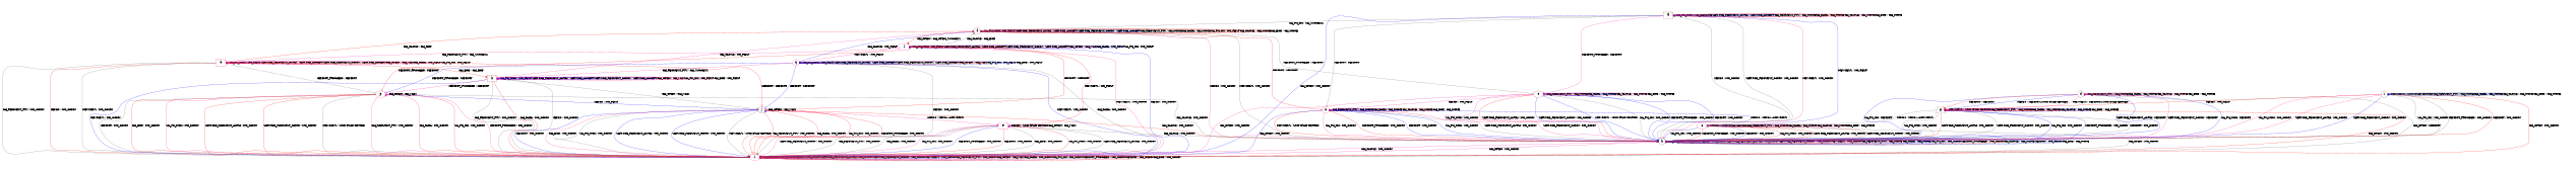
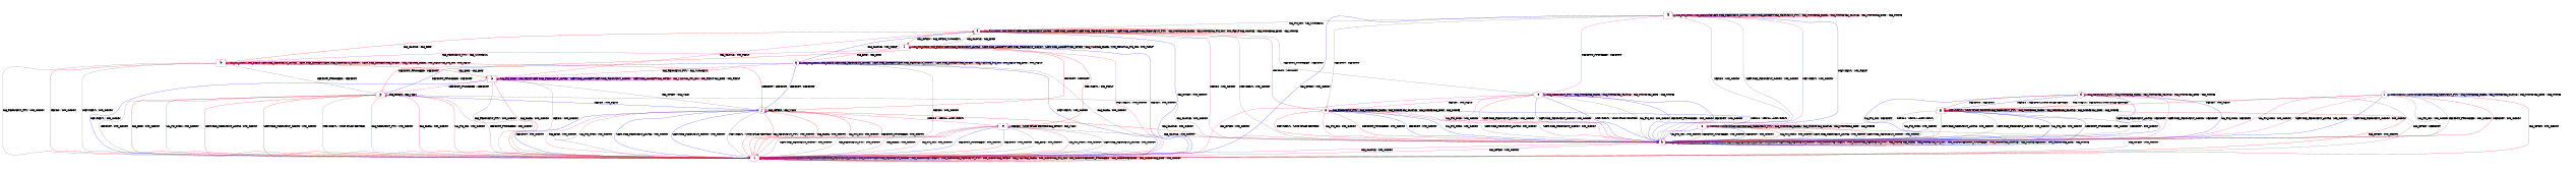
  digraph {
    "Incoming time"=0.06015348434448242
    "Outgoing time"=0.11805868148803711
    Output="{'States': 18, 'Transitions': 222, 'Filename': '../results/ssh/DropBear-DropBear-z3-5.dot'}"
    Reference="{'States': 18, 'Transitions': 222, 'Filename': '../subjects/ssh/DropBear.dot'}"
    Solver=z3
    Updated="{'States': 18, 'Transitions': 222, 'Filename': '../subjects/ssh/DropBear.dot'}"
    "f-measure"=1.0
    precision=1.0
    recall=1.0
    node [color=brown shape=circle]
    edge [arrowhead=odot color=gray40]
    a [shape=note]
    f
    h
    i [color=deeppink shape=ellipse]
    n [color=deeppink]
    o [shape=ellipse]
    l [color=deeppink shape=note]
    c [color=deeppink shape=ellipse]
    b [color=deeppink shape=note]
    j
    p [color=deeppink shape=ellipse]
    q [color=deeppink]
    k [shape=note]
    e [color=deeppink shape=note]
    d
    g [shape=trapezium]
    r
    a -> a [arrowhead=onormal color=deeppink label="UA_PK_NOK / UA_FAILURE"]
    a -> a [color=red label="SERVICE_REQUEST_AUTH / SERVICE_ACCEPT"]
    a -> a [arrowhead=onormal color=blue label="CH_REQUEST_PTY / CH_NONE"]
    a -> a [label="CH_DATA / CH_NONE"]
    a -> a [arrowhead=onormal color=red label="CH_CLOSE / CH_NONE"]
    a -> a [arrowhead=onormal color=deeppink label="CH_EOF / CH_NONE"]
    a -> f [label="UA_PK_OK / UA_SUCCESS"]
    a -> h [arrowhead=onormal label="KEX30 / NO_CONN"]
    a -> h [label="SERVICE_REQUEST_CONN / NO_CONN"]
    a -> h [color=deeppink label="NEWKEYS / NO_CONN"]
    a -> i [color=blue label="CH_OPEN / NO_CONN"]
    a -> n [label="KEXINIT / KEXINIT"]
    a -> o [arrowhead=dot color=deeppink label="KEXINIT_PROCEED / KEXINIT"]
    f -> f [color=deeppink label="UA_PK_NOK / NO_RESP"]
    f -> f [arrowhead=dot color=deeppink label="SERVICE_REQUEST_AUTH / SERVICE_ACCEPT"]
    f -> f [arrowhead=dot color=deeppink label="SERVICE_REQUEST_CONN / SERVICE_ACCEPT"]
    f -> f [arrowhead=onormal color=blue label="CH_REQUEST_PTY / CH_NONE"]
    f -> f [label="CH_DATA / CH_NONE"]
    f -> f [label="UA_PK_OK / NO_RESP"]
    f -> f [arrowhead=onormal color=red label="CH_CLOSE / CH_NONE"]
    f -> f [color=red label="CH_EOF / CH_NONE"]
    f -> h [arrowhead=onormal color=deeppink label="KEX30 / NO_CONN"]
    f -> h [arrowhead=onormal label="NEWKEYS / NO_CONN"]
    f -> n [arrowhead=onormal color=red label="KEXINIT / KEXINIT"]
    f -> o [label="KEXINIT_PROCEED / KEXINIT"]
    f -> l [arrowhead=dot color=red label="CH_OPEN / CH_OPEN_SUCCESS"]
    h -> h [arrowhead=dot color=deeppink label="UA_PK_NOK / NO_CONN"]
    h -> h [arrowhead=dot label="KEX30 / NO_CONN"]
    h -> h [color=blue label="SERVICE_REQUEST_AUTH / NO_CONN"]
    h -> h [arrowhead=dot label="SERVICE_REQUEST_CONN / NO_CONN"]
    h -> h [arrowhead=onormal color=deeppink label="NEWKEYS / NO_CONN"]
    h -> h [color=red label="CH_REQUEST_PTY / CH_NONE"]
    h -> h [arrowhead=onormal color=red label="CH_DATA / CH_NONE"]
    h -> h [arrowhead=dot color=blue label="UA_PK_OK / NO_CONN"]
    h -> h [color=blue label="KEXINIT_PROCEED / NO_CONN"]
    h -> h [arrowhead=dot color=red label="CH_CLOSE / CH_NONE"]
    h -> h [label="KEXINIT / NO_CONN"]
    h -> h [arrowhead=onormal color=blue label="CH_EOF / CH_NONE"]
    h -> i [arrowhead=dot color=deeppink label="CH_OPEN / NO_CONN"]
    i -> h [color=deeppink label="CH_CLOSE / NO_CONN"]
    i -> i [arrowhead=dot label="UA_PK_NOK / NO_CONN"]
    i -> i [label="KEX30 / NO_CONN"]
    i -> i [arrowhead=onormal color=red label="SERVICE_REQUEST_AUTH / NO_CONN"]
    i -> i [arrowhead=onormal color=red label="SERVICE_REQUEST_CONN / NO_CONN"]
    i -> i [arrowhead=onormal label="NEWKEYS / NO_CONN"]
    i -> i [arrowhead=onormal color=blue label="CH_REQUEST_PTY / NO_CONN"]
    i -> i [color=deeppink label="CH_OPEN / CH_MAX"]
    i -> i [arrowhead=onormal color=deeppink label="CH_DATA / NO_CONN"]
    i -> i [arrowhead=onormal color=deeppink label="UA_PK_OK / NO_CONN"]
    i -> i [label="KEXINIT_PROCEED / NO_CONN"]
    i -> i [arrowhead=dot color=deeppink label="KEXINIT / NO_CONN"]
    i -> i [arrowhead=dot color=red label="CH_EOF / NO_CONN"]
    n -> h [arrowhead=onormal color=blue label="UA_PK_NOK / NO_CONN"]
    n -> h [arrowhead=dot label="SERVICE_REQUEST_AUTH / NO_CONN"]
    n -> h [arrowhead=onormal color=deeppink label="SERVICE_REQUEST_CONN / NO_CONN"]
    n -> h [color=red label="NEWKEYS / UNIMPLEMENTED"]
    n -> h [arrowhead=onormal color=deeppink label="UA_PK_OK / NO_CONN"]
    n -> h [color=red label="KEXINIT_PROCEED / NO_CONN"]
    n -> h [arrowhead=dot color=blue label="KEXINIT / NO_CONN"]
-   n -> i [arrowhead=dot color=blue label="CH_OPEN / NO_CONN"]
+   f -> i [arrowhead=dot color=blue label="CH_OPEN / NO_CONN"]
    n -> n [label="CH_REQUEST_PTY / CH_NONE"]
    n -> n [color=blue label="CH_DATA / CH_NONE"]
    n -> n [color=blue label="CH_CLOSE / CH_NONE"]
    n -> n [arrowhead=dot color=red label="CH_EOF / CH_NONE"]
    n -> c [arrowhead=dot color=blue label="KEX30 / KEX31+NEWKEYS"]
    o -> h [arrowhead=onormal color=deeppink label="UA_PK_NOK / NO_CONN"]
    o -> h [arrowhead=onormal color=red label="SERVICE_REQUEST_AUTH / NO_CONN"]
    o -> h [arrowhead=onormal color=blue label="SERVICE_REQUEST_CONN / NO_CONN"]
    o -> h [arrowhead=onormal color=blue label="NEWKEYS / UNIMPLEMENTED"]
    o -> h [label="UA_PK_OK / NO_CONN"]
    o -> h [arrowhead=dot color=blue label="KEXINIT_PROCEED / NO_CONN"]
    o -> h [color=blue label="KEXINIT / NO_CONN"]
    o -> i [arrowhead=onormal color=deeppink label="CH_OPEN / NO_CONN"]
    o -> n [color=deeppink label="KEX30 / NO_RESP"]
    o -> o [arrowhead=onormal label="CH_REQUEST_PTY / CH_NONE"]
    o -> o [arrowhead=onormal color=red label="CH_DATA / CH_NONE"]
    o -> o [color=blue label="CH_CLOSE / CH_NONE"]
    o -> o [color=deeppink label="CH_EOF / CH_NONE"]
    l -> f [arrowhead=dot label="CH_CLOSE / CH_EOF"]
    l -> i [arrowhead=onormal color=blue label="KEX30 / NO_CONN"]
    l -> i [arrowhead=dot color=deeppink label="NEWKEYS / NO_CONN"]
    l -> l [color=red label="UA_PK_NOK / NO_RESP"]
    l -> l [arrowhead=onormal color=red label="SERVICE_REQUEST_AUTH / SERVICE_ACCEPT"]
    l -> l [color=red label="SERVICE_REQUEST_CONN / SERVICE_ACCEPT"]
    l -> l [label="CH_OPEN / CH_MAX"]
    l -> l [color=deeppink label="CH_DATA / NO_RESP"]
    l -> l [arrowhead=dot color=blue label="UA_PK_OK / NO_RESP"]
    l -> b [color=deeppink label="CH_REQUEST_PTY / CH_SUCCESS"]
    l -> j [arrowhead=onormal color=red label="KEXINIT / KEXINIT"]
    l -> p [color=red label="KEXINIT_PROCEED / KEXINIT"]
-   l -> q [color=deeppink label="NEWKEYS / NO_RESP"]
+   l -> q [color=deeppink label="CH_EOF / CH_EOF"]
    c -> a [arrowhead=onormal color=blue label="NEWKEYS / NO_RESP"]
    c -> h [color=red label="UA_PK_NOK / NO_CONN"]
    c -> h [arrowhead=onormal color=red label="SERVICE_REQUEST_AUTH / NO_CONN"]
    c -> h [arrowhead=onormal color=red label="SERVICE_REQUEST_CONN / NO_CONN"]
    c -> h [color=blue label="UA_PK_OK / NO_CONN"]
    c -> h [arrowhead=onormal color=red label="KEXINIT_PROCEED / NO_CONN"]
    c -> h [color=blue label="KEXINIT / NO_CONN"]
    c -> i [arrowhead=onormal label="CH_OPEN / NO_CONN"]
    c -> c [color=red label="KEX30 / UNIMPLEMENTED"]
    c -> c [label="CH_REQUEST_PTY / CH_NONE"]
    c -> c [arrowhead=onormal color=deeppink label="CH_DATA / CH_NONE"]
    c -> c [arrowhead=onormal label="CH_CLOSE / CH_NONE"]
    c -> c [color=deeppink label="CH_EOF / CH_NONE"]
    b -> f [arrowhead=dot color=red label="CH_CLOSE / CH_EOF"]
    b -> i [color=red label="KEX30 / NO_CONN"]
    b -> i [label="NEWKEYS / NO_CONN"]
    b -> i [arrowhead=onormal label="CH_REQUEST_PTY / NO_CONN"]
    b -> b [arrowhead=dot color=red label="UA_PK_NOK / NO_RESP"]
    b -> b [arrowhead=onormal color=blue label="SERVICE_REQUEST_AUTH / SERVICE_ACCEPT"]
    b -> b [arrowhead=onormal color=deeppink label="SERVICE_REQUEST_CONN / SERVICE_ACCEPT"]
    b -> b [arrowhead=dot label="CH_OPEN / CH_MAX"]
    b -> b [arrowhead=dot color=deeppink label="CH_DATA / NO_RESP"]
    b -> b [color=deeppink label="UA_PK_OK / NO_RESP"]
    b -> j [arrowhead=onormal color=red label="KEXINIT / KEXINIT"]
    b -> p [arrowhead=onormal label="KEXINIT_PROCEED / KEXINIT"]
    b -> k [arrowhead=dot color=red label="CH_EOF / CH_EOF"]
    j -> h [arrowhead=onormal color=red label="CH_CLOSE / NO_CONN"]
    j -> i [arrowhead=dot label="UA_PK_NOK / NO_CONN"]
    j -> i [arrowhead=dot color=blue label="SERVICE_REQUEST_AUTH / NO_CONN"]
    j -> i [arrowhead=dot color=blue label="SERVICE_REQUEST_CONN / NO_CONN"]
    j -> i [label="NEWKEYS / UNIMPLEMENTED"]
    j -> i [color=red label="CH_REQUEST_PTY / NO_CONN"]
    j -> i [arrowhead=onormal color=red label="CH_DATA / NO_CONN"]
    j -> i [arrowhead=onormal color=red label="UA_PK_OK / NO_CONN"]
    j -> i [color=red label="KEXINIT_PROCEED / NO_CONN"]
    j -> i [arrowhead=dot color=blue label="KEXINIT / NO_CONN"]
    j -> i [arrowhead=dot color=deeppink label="CH_EOF / NO_CONN"]
    j -> j [arrowhead=dot color=blue label="CH_OPEN / CH_MAX"]
    j -> e [arrowhead=dot color=deeppink label="KEX30 / KEX31+NEWKEYS"]
    p -> h [arrowhead=onormal label="CH_CLOSE / NO_CONN"]
    p -> i [color=deeppink label="UA_PK_NOK / NO_CONN"]
    p -> i [color=red label="SERVICE_REQUEST_AUTH / NO_CONN"]
    p -> i [arrowhead=onormal color=red label="SERVICE_REQUEST_CONN / NO_CONN"]
    p -> i [arrowhead=dot label="NEWKEYS / UNIMPLEMENTED"]
    p -> i [arrowhead=onormal color=deeppink label="CH_REQUEST_PTY / NO_CONN"]
    p -> i [color=red label="CH_DATA / NO_CONN"]
    p -> i [arrowhead=dot color=red label="UA_PK_OK / NO_CONN"]
    p -> i [arrowhead=dot color=deeppink label="KEXINIT_PROCEED / NO_CONN"]
    p -> i [arrowhead=onormal label="KEXINIT / NO_CONN"]
    p -> i [arrowhead=dot color=red label="CH_EOF / NO_CONN"]
    p -> j [arrowhead=onormal color=blue label="KEX30 / NO_RESP"]
    p -> p [arrowhead=dot color=deeppink label="CH_OPEN / CH_MAX"]
    q -> f [color=blue label="CH_CLOSE / NO_RESP"]
    q -> i [arrowhead=dot label="KEX30 / NO_CONN"]
    q -> i [color=blue label="NEWKEYS / NO_CONN"]
    q -> i [arrowhead=dot label="CH_DATA / NO_CONN"]
    q -> j [color=blue label="KEXINIT / KEXINIT"]
    q -> p [color=blue label="KEXINIT_PROCEED / KEXINIT"]
    q -> q [arrowhead=dot label="UA_PK_NOK / NO_RESP"]
    q -> q [arrowhead=onormal color=blue label="SERVICE_REQUEST_AUTH / SERVICE_ACCEPT"]
    q -> q [arrowhead=onormal color=blue label="SERVICE_REQUEST_CONN / SERVICE_ACCEPT"]
    q -> q [label="CH_OPEN / CH_MAX"]
    q -> q [arrowhead=dot color=red label="UA_PK_OK / NO_RESP"]
    q -> q [arrowhead=dot color=blue label="CH_EOF / NO_RESP"]
    q -> k [arrowhead=dot color=deeppink label="CH_REQUEST_PTY / CH_SUCCESS"]
    k -> f [color=deeppink label="CH_CLOSE / NO_RESP"]
    k -> i [arrowhead=onormal label="KEX30 / NO_CONN"]
    k -> i [color=blue label="NEWKEYS / NO_CONN"]
    k -> i [arrowhead=onormal label="CH_REQUEST_PTY / NO_CONN"]
    k -> i [arrowhead=onormal color=red label="CH_DATA / NO_CONN"]
    k -> j [arrowhead=dot label="CH_OPEN / CH_MAX"]
    k -> p [color=deeppink label="KEXINIT_PROCEED / KEXINIT"]
    k -> k [arrowhead=dot color=deeppink label="UA_PK_NOK / NO_RESP"]
    k -> k [color=blue label="SERVICE_REQUEST_AUTH / SERVICE_ACCEPT"]
    k -> k [color=blue label="SERVICE_REQUEST_CONN / SERVICE_ACCEPT"]
    k -> k [arrowhead=dot color=blue label="CH_OPEN / CH_MAX"]
    k -> k [arrowhead=dot color=deeppink label="UA_PK_OK / NO_RESP"]
    k -> k [arrowhead=onormal color=deeppink label="CH_EOF / NO_RESP"]
    e -> h [arrowhead=onormal label="CH_CLOSE / NO_CONN"]
    e -> i [arrowhead=onormal color=red label="UA_PK_NOK / NO_CONN"]
    e -> i [label="SERVICE_REQUEST_AUTH / NO_CONN"]
    e -> i [arrowhead=onormal color=deeppink label="SERVICE_REQUEST_CONN / NO_CONN"]
    e -> i [arrowhead=dot label="CH_REQUEST_PTY / NO_CONN"]
    e -> i [arrowhead=dot label="CH_DATA / NO_CONN"]
    e -> i [arrowhead=dot color=deeppink label="UA_PK_OK / NO_CONN"]
    e -> i [color=blue label="KEXINIT_PROCEED / NO_CONN"]
    e -> i [arrowhead=onormal color=red label="KEXINIT / NO_CONN"]
    e -> i [label="CH_EOF / NO_CONN"]
    e -> l [color=red label="NEWKEYS / NO_RESP"]
    e -> e [arrowhead=onormal color=blue label="KEX30 / UNIMPLEMENTED"]
    e -> e [arrowhead=dot color=deeppink label="CH_OPEN / CH_MAX"]
    d -> h [color=blue label="UA_PK_NOK / KEXINIT"]
    d -> h [arrowhead=onormal color=blue label="SERVICE_REQUEST_AUTH / KEXINIT"]
    d -> h [arrowhead=onormal color=deeppink label="SERVICE_REQUEST_CONN / KEXINIT"]
    d -> h [arrowhead=onormal color=blue label="UA_PK_OK / KEXINIT"]
    d -> i [arrowhead=onormal label="CH_OPEN / KEXINIT"]
    d -> d [color=blue label="CH_REQUEST_PTY / CH_NONE"]
    d -> d [arrowhead=dot color=deeppink label="CH_DATA / CH_NONE"]
    d -> d [arrowhead=dot label="CH_CLOSE / CH_NONE"]
    d -> d [arrowhead=dot color=deeppink label="CH_EOF / CH_NONE"]
    d -> g [color=blue label="KEX30 / KEXINIT+UNIMPLEMENTED"]
    d -> g [color=deeppink label="NEWKEYS / KEXINIT+UNIMPLEMENTED"]
    d -> g [arrowhead=dot color=red label="KEXINIT / KEXINIT"]
    g -> h [arrowhead=onormal label="UA_PK_NOK / NO_CONN"]
    g -> h [color=red label="SERVICE_REQUEST_AUTH / NO_CONN"]
    g -> h [arrowhead=onormal label="SERVICE_REQUEST_CONN / NO_CONN"]
    g -> h [arrowhead=dot color=blue label="UA_PK_OK / NO_CONN"]
    g -> h [color=blue label="KEXINIT_PROCEED / NO_CONN"]
    g -> h [label="KEXINIT / NO_CONN"]
    g -> i [arrowhead=onormal color=red label="CH_OPEN / NO_CONN"]
    g -> c [arrowhead=onormal label="KEX30 / KEX31+NEWKEYS"]
    g -> g [arrowhead=dot color=deeppink label="NEWKEYS / UNIMPLEMENTED"]
    g -> g [arrowhead=onormal color=deeppink label="CH_REQUEST_PTY / CH_NONE"]
    g -> g [arrowhead=dot color=deeppink label="CH_DATA / CH_NONE"]
    g -> g [arrowhead=dot color=red label="CH_CLOSE / CH_NONE"]
    g -> g [arrowhead=onormal color=blue label="CH_EOF / CH_NONE"]
    r -> h [arrowhead=dot color=deeppink label="UA_PK_NOK / NO_CONN"]
    r -> h [color=deeppink label="SERVICE_REQUEST_AUTH / NO_CONN"]
    r -> h [color=blue label="SERVICE_REQUEST_CONN / NO_CONN"]
    r -> h [label="UA_PK_OK / NO_CONN"]
    r -> h [label="KEXINIT_PROCEED / NO_CONN"]
    r -> h [color=red label="KEXINIT / NO_CONN"]
    r -> i [arrowhead=onormal color=red label="CH_OPEN / NO_CONN"]
    r -> g [arrowhead=onormal color=red label="KEX30 / NO_RESP"]
    r -> r [color=blue label="NEWKEYS / UNIMPLEMENTED"]
    r -> r [arrowhead=onormal label="CH_REQUEST_PTY / CH_NONE"]
    r -> r [arrowhead=onormal label="CH_DATA / CH_NONE"]
    r -> r [arrowhead=dot color=blue label="CH_CLOSE / CH_NONE"]
    r -> r [label="CH_EOF / CH_NONE"]
  }
